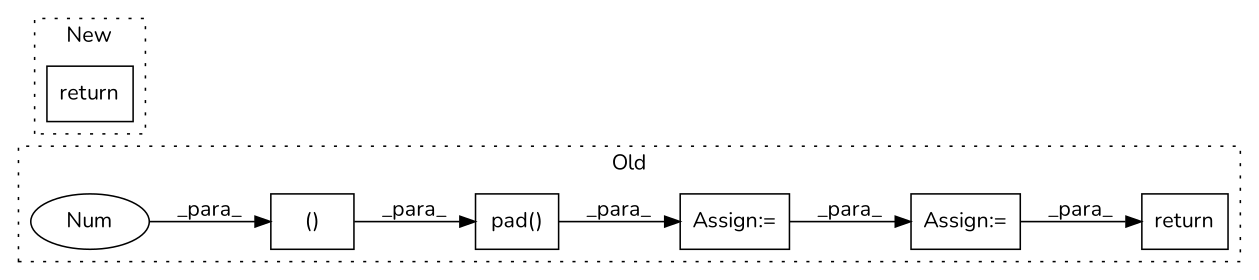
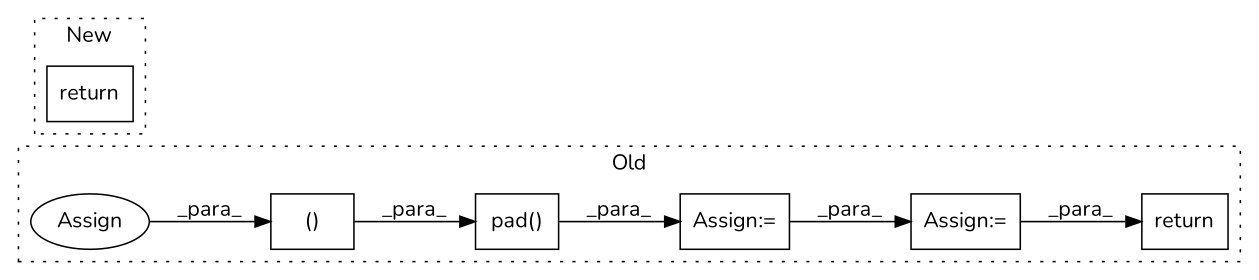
  digraph {
    rankdir=LR
    fontname=Nunito
    node [a=93 l=7 shape=box fontname=Nunito]
    edge [fontname=Nunito]
    n1 [a=75 l="6,1" label="pad()" s="6288,6334"]
    n2 [label=return s=6622]
    n3 [a=68 l=3 label="Assign:=" s=6379]
    n4 [a=54 l=17 label="()" s=6305]
-   n5 [a=76 l=1 label=Num s=6304 shape=ellipse]
+   n5 [a=76 l=1 label=Assign s=6304 shape=ellipse]
    n6 [a=68 l=3 label="Assign:=" s=6285]
    n7 [label=return s=5418]
    subgraph cluster_1 {
      label=Old
      style=dotted
      n1
      n2
      n3
      n4
      n5
      n6
    }
    subgraph cluster_2 {
      label=New
      style=dotted
      n7
    }
    n1 -> n6 [label=_para_]
    n3 -> n2 [label=_para_]
    n4 -> n1 [label=_para_]
    n5 -> n4 [label=_para_]
    n6 -> n3 [label=_para_]
  }
